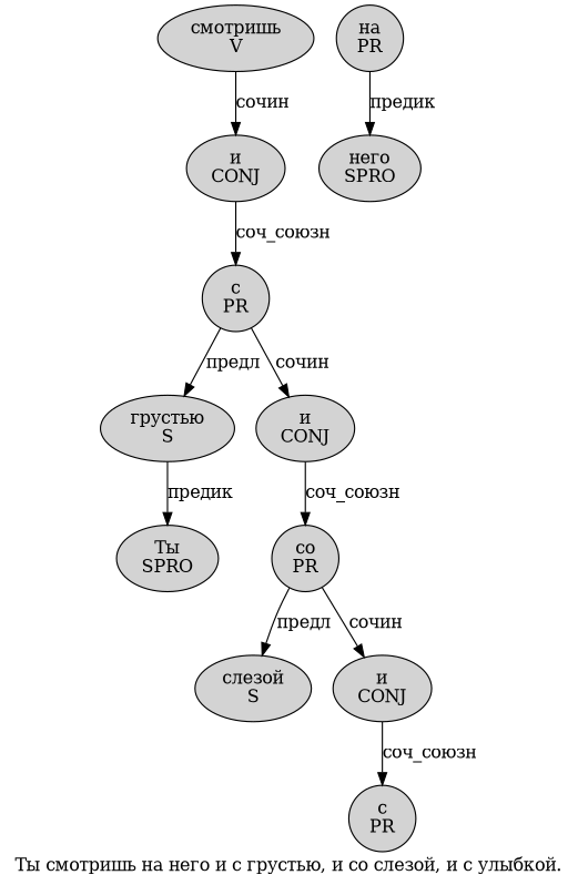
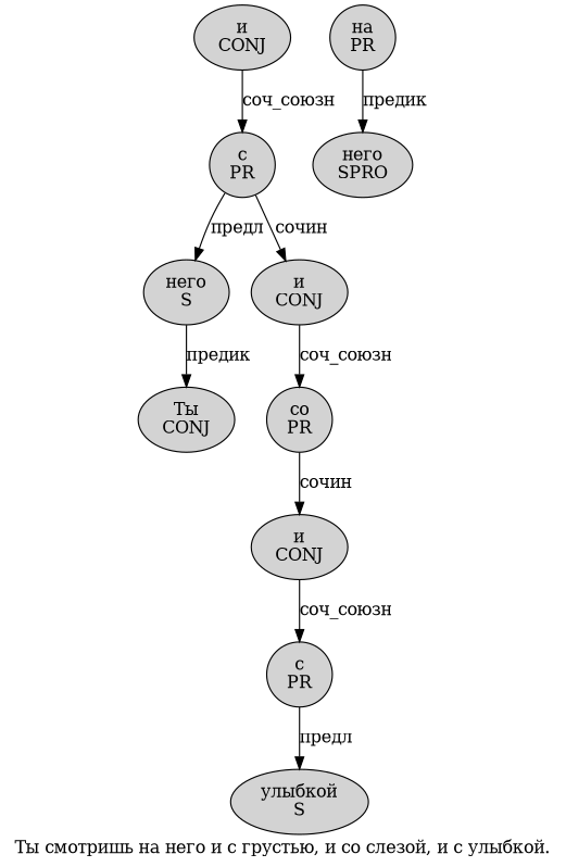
  digraph {
    label="Ты смотришь на него и с грустью, и со слезой, и с улыбкой."
    node [fillcolor=lightgray penwidth=1 shape=ellipse style=filled]
-   n1 [label="Ты\nSPRO"]
-   n2 [label="смотришь\nV"]
+   n1 [label="Ты\nCONJ"]
    n3 [label="и\nCONJ"]
    n4 [label="на\nPR"]
    n5 [label="него\nSPRO"]
    n6 [label="с\nPR"]
-   n7 [label="грустью\nS"]
+   n7 [label="него\nS"]
    n8 [label="и\nCONJ"]
    n9 [label="со\nPR"]
-   n10 [label="слезой\nS"]
    n11 [label="и\nCONJ"]
    n12 [label="с\nPR"]
-   n2 -> n3 [label="сочин"]
+   n13 [label="улыбкой\nS"]
    n3 -> n6 [label="соч_союзн"]
    n4 -> n5 [label="предик"]
    n6 -> n7 [label="предл"]
    n6 -> n8 [label="сочин"]
    n7 -> n1 [label="предик"]
    n8 -> n9 [label="соч_союзн"]
-   n9 -> n10 [label="предл"]
    n9 -> n11 [label="сочин"]
    n11 -> n12 [label="соч_союзн"]
+   n12 -> n13 [label="предл"]
  }
